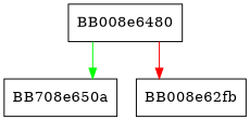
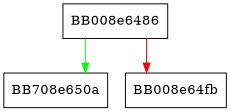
  digraph {
    splines=ortho
    node [shape=box]
    n1 [label=BB708e650a]
-   BB008e6480
-   BB008e64fb [label=BB008e62fb]
+   BB008e6480 [label=BB008e6486]
+   BB008e64fb
    BB008e6480 -> n1 [color=green]
    BB008e6480 -> BB008e64fb [color=red]
  }
